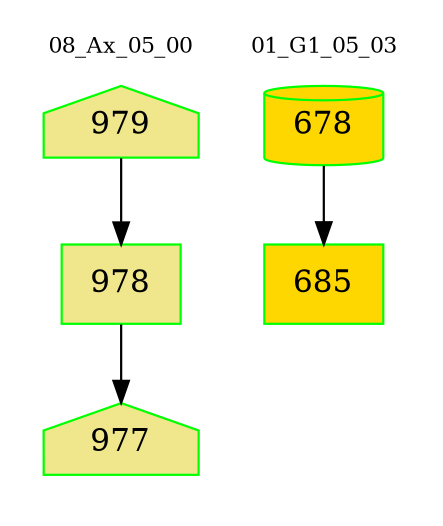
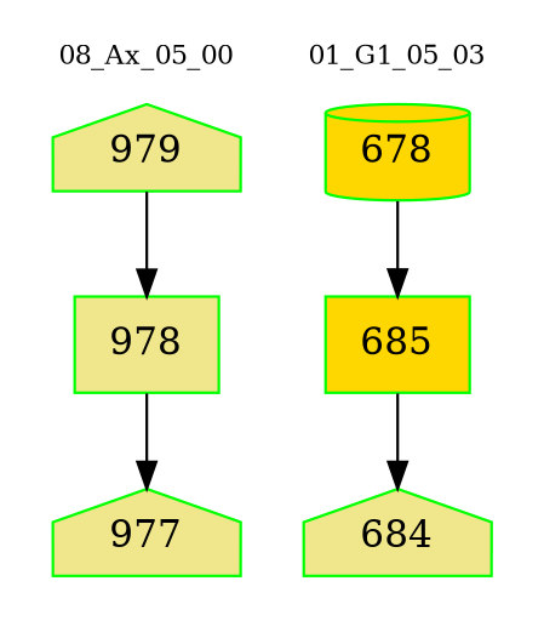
  digraph {
    fontname="DejaVu Serif"
    node [color=green fillcolor=khaki fontname="DejaVu Serif" shape=house style=filled]
    edge [color=black fontname="DejaVu Serif"]
    n1 [label=978 shape=box]
    n2 [label=977]
    n3 [label=979]
    n4 [fillcolor=gold label=685 shape=box]
    n5 [fillcolor=gold label=678 shape=cylinder]
+   n6 [label=684]
    subgraph cluster_1 {
      color=white
      fontsize=10
      label="08_Ax_05_00"
      n1
      n2
      n3
    }
    subgraph cluster_2 {
      color=white
      fontsize=10
      label="01_G1_05_03"
      n4
      n5
+     n6
    }
    n1 -> n2
    n3 -> n1
+   n4 -> n6
    n5 -> n4
  }
